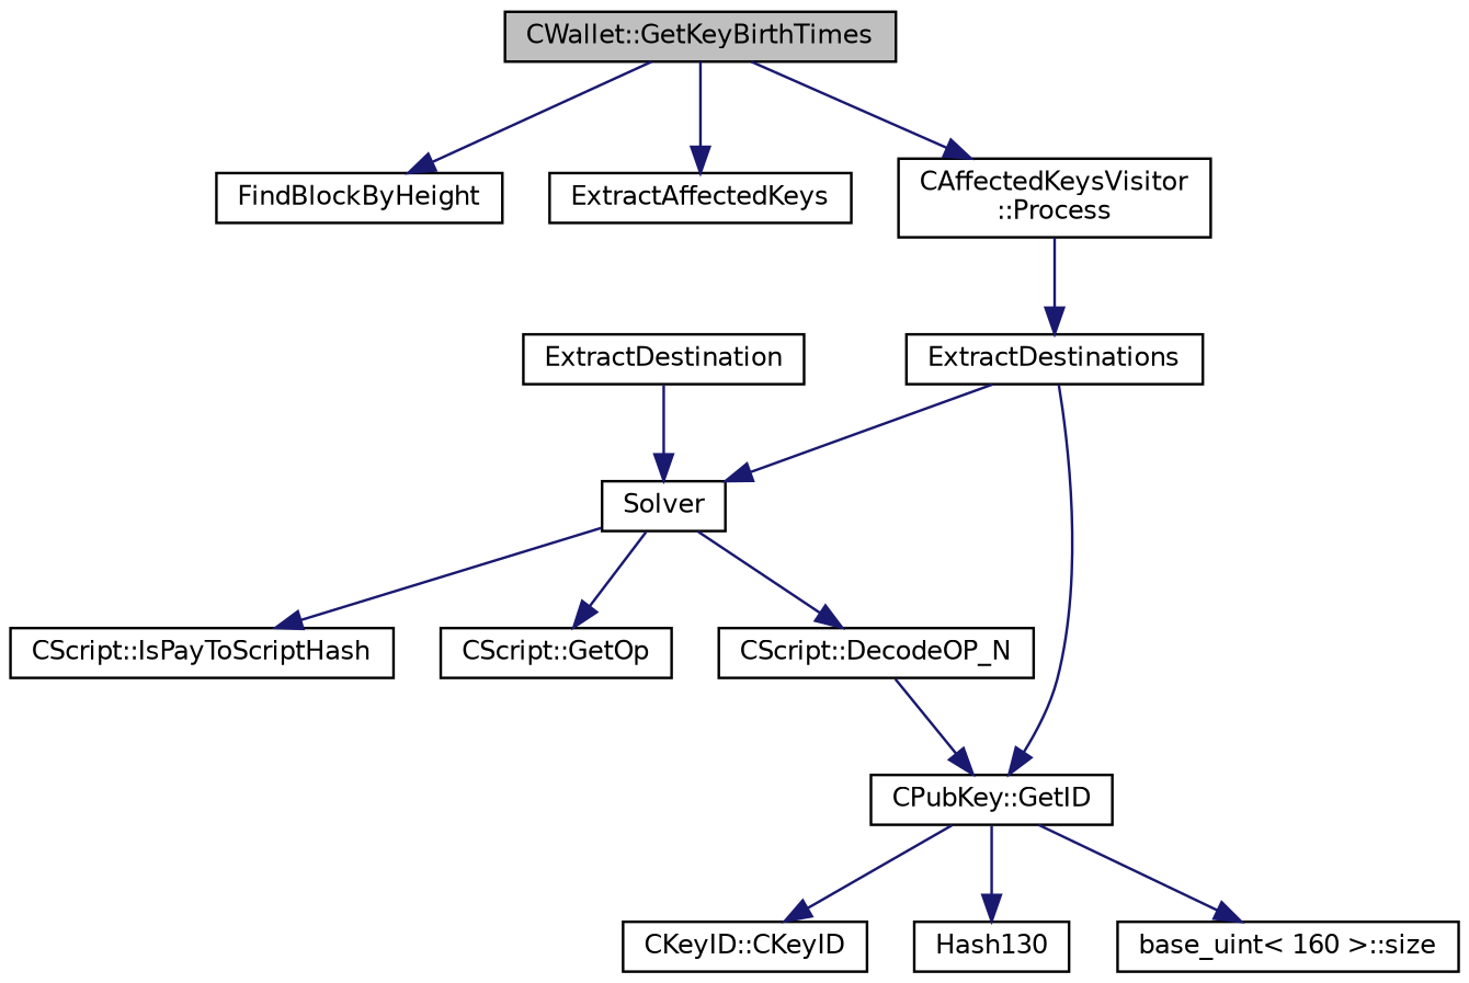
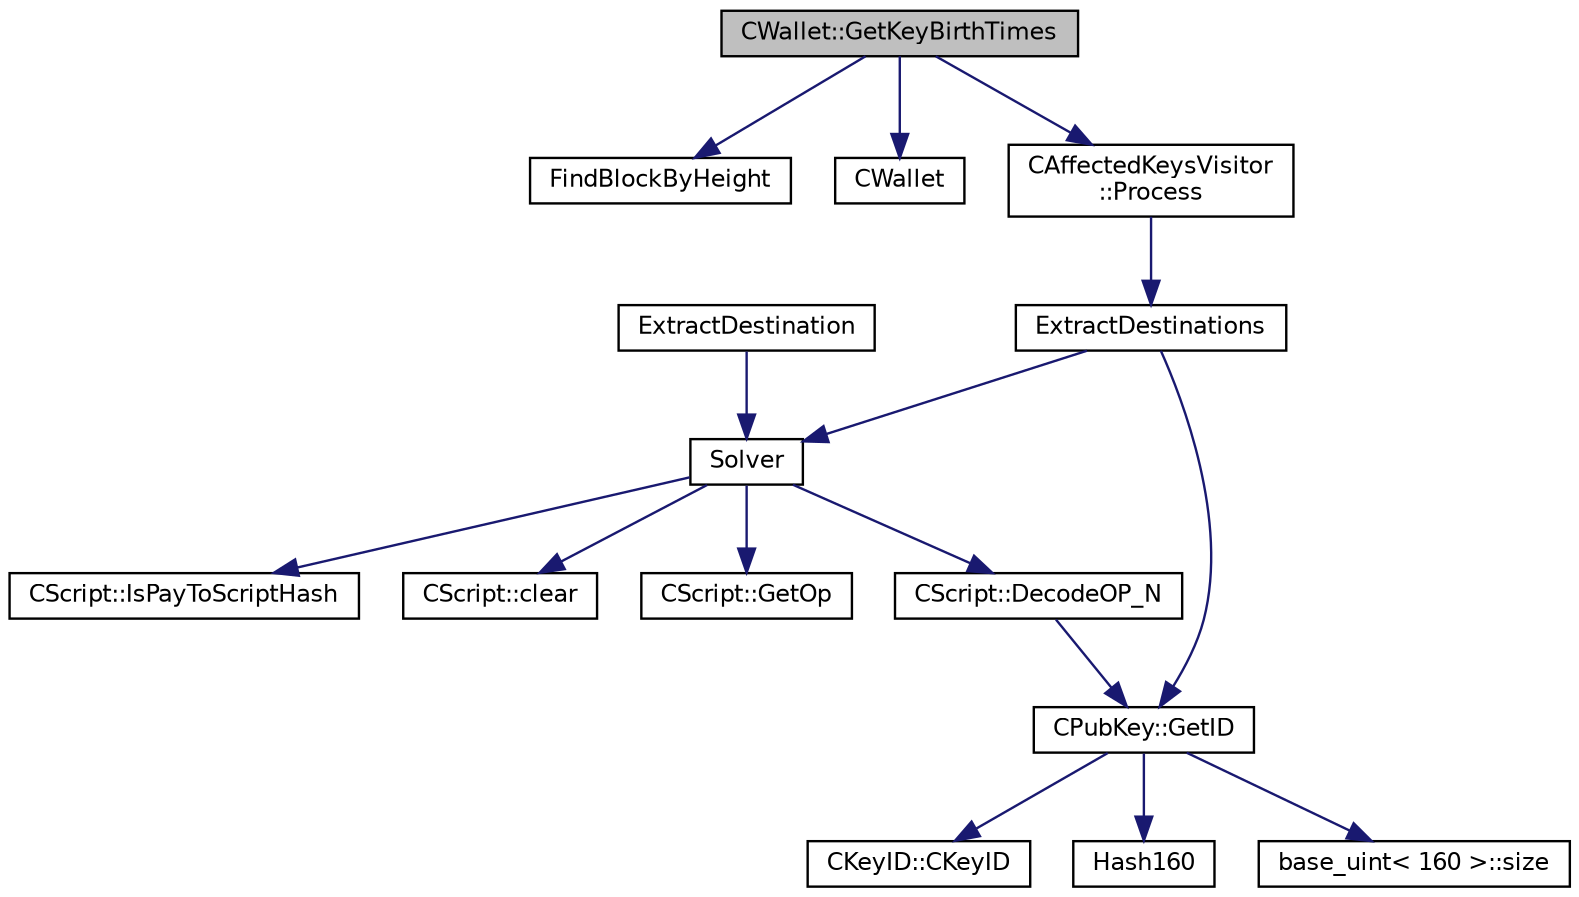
  digraph {
    rankdir=TB
    node [color=black fillcolor=white fontname=Helvetica fontsize=10 shape=record style=filled]
    edge [color=midnightblue fontname=Helvetica fontsize=10 labelfontname=Helvetica labelfontsize=10 style=solid]
    n1 [fillcolor=grey75 fontcolor=black height=0.2 label="CWallet::GetKeyBirthTimes" width=0.4]
    n2 [height=0.2 label=FindBlockByHeight width=0.4]
-   n3 [height=0.2 label=ExtractAffectedKeys width=0.4]
+   n3 [height=0.2 label=CWallet width=0.4]
    n4 [height=0.2 label="CAffectedKeysVisitor\l::Process" width=0.4]
    n5 [height=0.2 label=ExtractDestinations width=0.4]
    n6 [height=0.2 label=Solver width=0.4]
    n7 [height=0.2 label="CPubKey::GetID" width=0.4]
    n8 [height=0.2 label="CScript::IsPayToScriptHash" width=0.4]
+   n9 [height=0.2 label="CScript::clear" width=0.4]
    n10 [height=0.2 label="CScript::GetOp" width=0.4]
    n11 [height=0.2 label="CScript::DecodeOP_N" width=0.4]
    n12 [height=0.2 label="CKeyID::CKeyID" width=0.4]
-   n13 [height=0.2 label=Hash130 width=0.4]
+   n13 [height=0.2 label=Hash160 width=0.4]
    n14 [height=0.2 label="base_uint\< 160 \>::size" width=0.4]
    n15 [height=0.2 label=ExtractDestination width=0.4]
    n1 -> n2
    n1 -> n3
    n1 -> n4
    n4 -> n5
    n5 -> n6
    n5 -> n7
    n6 -> n8
+   n6 -> n9
    n6 -> n10
    n6 -> n11
    n7 -> n12
    n7 -> n13
    n7 -> n14
    n11 -> n7
    n15 -> n6
  }
